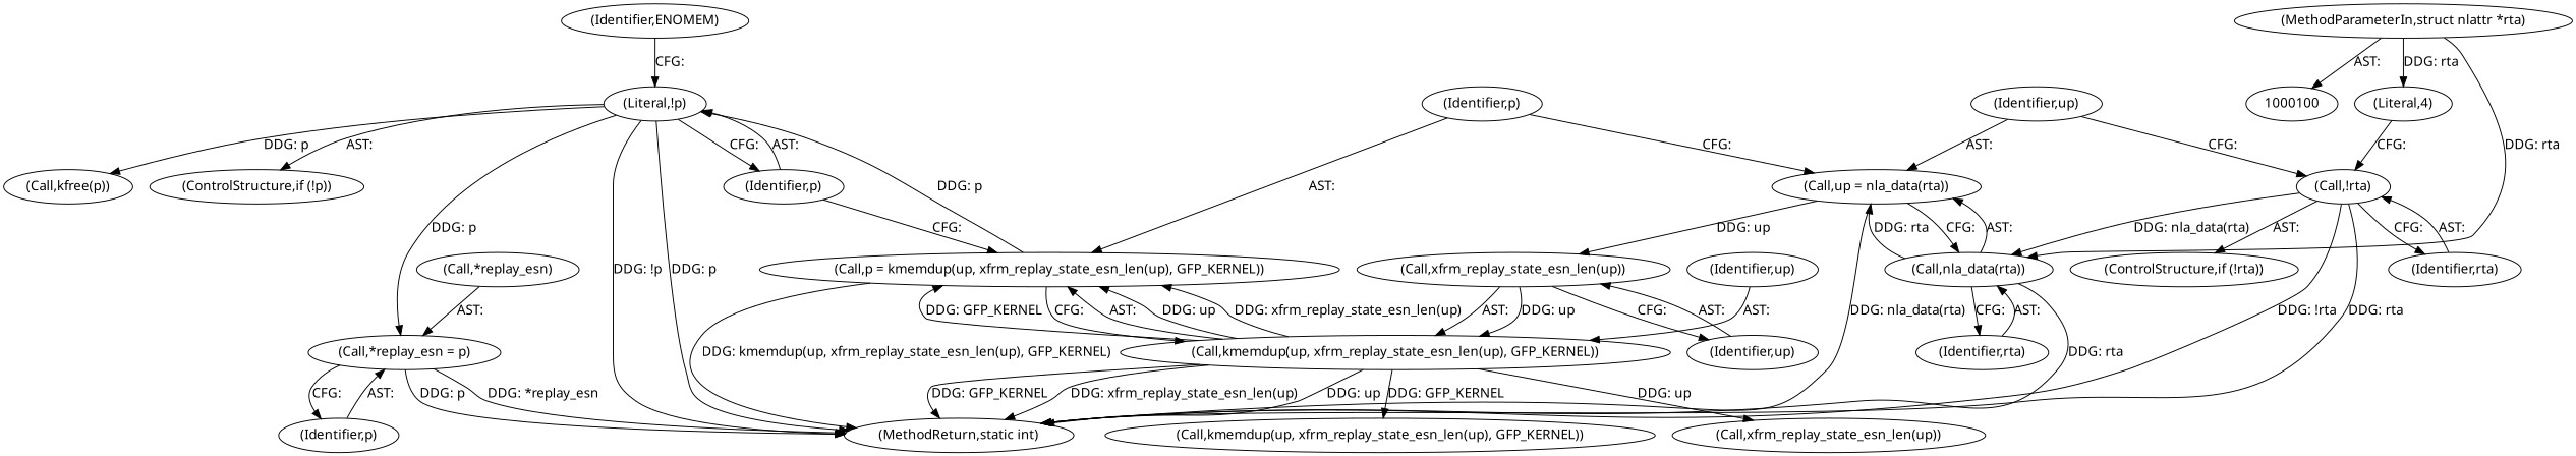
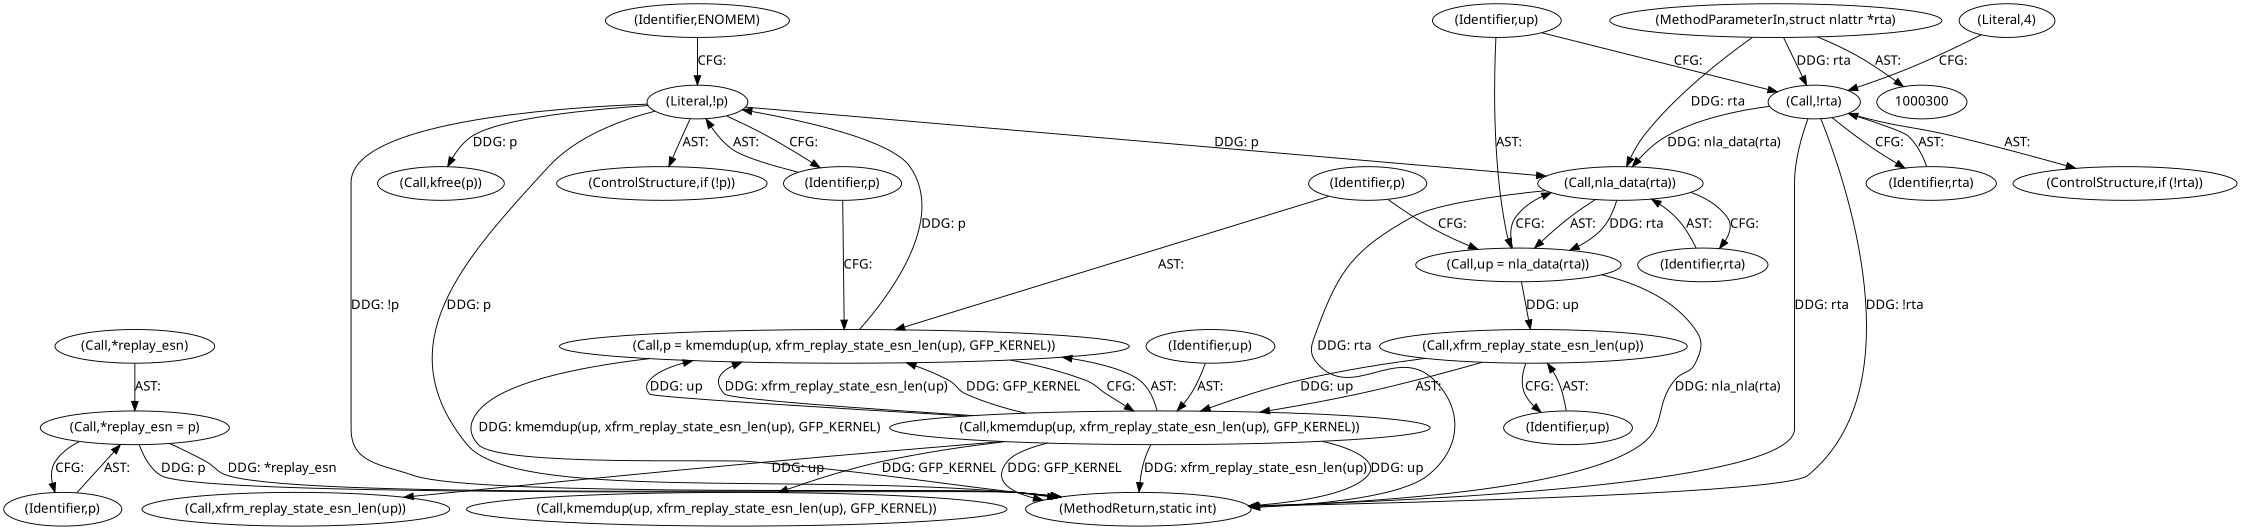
  digraph {
    fontname="Noto Sans"
    node [fontname="Noto Sans"]
    edge [fontname="Noto Sans"]
    n1 [label="(Call,*replay_esn = p)"]
    n2 [label="(MethodReturn,static int)"]
    n3 [label="(Identifier,p)"]
    n4 [label="(Literal,!p)"]
    n5 [label="(Call,kfree(p))"]
    n6 [label="(Identifier,p)"]
    n7 [label="(ControlStructure,if (!p))"]
    n8 [label="(Call,p = kmemdup(up, xfrm_replay_state_esn_len(up), GFP_KERNEL))"]
    n9 [label="(Call,kmemdup(up, xfrm_replay_state_esn_len(up), GFP_KERNEL))"]
    n10 [label="(Call,xfrm_replay_state_esn_len(up))"]
    n11 [label="(Call,kmemdup(up, xfrm_replay_state_esn_len(up), GFP_KERNEL))"]
    n12 [label="(Call,xfrm_replay_state_esn_len(up))"]
    n13 [label="(Identifier,up)"]
    n14 [label="(Call,up = nla_data(rta))"]
    n15 [label="(Call,nla_data(rta))"]
    n16 [label="(Identifier,rta)"]
    n17 [label="(Call,!rta)"]
    n18 [label="(Identifier,rta)"]
    n19 [label="(ControlStructure,if (!rta))"]
    n20 [label="(MethodParameterIn,struct nlattr *rta)"]
-   1000100
+   1000100 [label=1000300]
    n22 [label="(Identifier,p)"]
    n23 [label="(Identifier,ENOMEM)"]
    n24 [label="(Call,*replay_esn)"]
    n25 [label="(Literal,4)"]
    n26 [label="(Identifier,up)"]
    n27 [label="(Identifier,up)"]
    n1 -> n2 [label="DDG: p"]
    n1 -> n2 [label="DDG: *replay_esn"]
    n1 -> n3 [label="CFG: "]
    n3 -> n1 [label="AST: "]
-   n4 -> n1 [label="DDG: p"]
+   n4 -> n15 [label="DDG: p"]
    n4 -> n2 [label="DDG: !p"]
    n4 -> n2 [label="DDG: p"]
    n4 -> n5 [label="DDG: p"]
    n4 -> n6 [label="CFG: "]
    n4 -> n7 [label="AST: "]
    n6 -> n4 [label="AST: "]
    n6 -> n8 [label="CFG: "]
    n8 -> n2 [label="DDG: kmemdup(up, xfrm_replay_state_esn_len(up), GFP_KERNEL)"]
    n8 -> n4 [label="DDG: p"]
    n8 -> n9 [label="CFG: "]
    n9 -> n2 [label="DDG: GFP_KERNEL"]
    n9 -> n2 [label="DDG: xfrm_replay_state_esn_len(up)"]
    n9 -> n2 [label="DDG: up"]
    n9 -> n8 [label="AST: "]
    n9 -> n8 [label="DDG: up"]
    n9 -> n8 [label="DDG: xfrm_replay_state_esn_len(up)"]
    n9 -> n8 [label="DDG: GFP_KERNEL"]
    n9 -> n10 [label="DDG: up"]
    n9 -> n11 [label="DDG: GFP_KERNEL"]
    n12 -> n9 [label="AST: "]
    n12 -> n9 [label="DDG: up"]
    n12 -> n13 [label="CFG: "]
    n13 -> n12 [label="AST: "]
-   n14 -> n2 [label="DDG: nla_data(rta)"]
+   n14 -> n2 [label="DDG: nla_nla(rta)"]
    n14 -> n12 [label="DDG: up"]
    n14 -> n15 [label="CFG: "]
    n15 -> n2 [label="DDG: rta"]
    n15 -> n14 [label="AST: "]
    n15 -> n14 [label="DDG: rta"]
    n15 -> n16 [label="CFG: "]
    n16 -> n15 [label="AST: "]
    n17 -> n2 [label="DDG: !rta"]
    n17 -> n2 [label="DDG: rta"]
    n17 -> n15 [label="DDG: nla_data(rta)"]
    n17 -> n18 [label="CFG: "]
    n17 -> n19 [label="AST: "]
    n18 -> n17 [label="AST: "]
    n20 -> n15 [label="DDG: rta"]
-   n20 -> n25 [label="DDG: rta"]
+   n20 -> n17 [label="DDG: rta"]
    n20 -> 1000100 [label="AST: "]
    n22 -> n8 [label="AST: "]
    n22 -> n14 [label="CFG: "]
    n23 -> n4 [label="CFG: "]
    n24 -> n1 [label="AST: "]
    n25 -> n17 [label="CFG: "]
    n26 -> n9 [label="AST: "]
    n27 -> n14 [label="AST: "]
    n27 -> n17 [label="CFG: "]
  }
